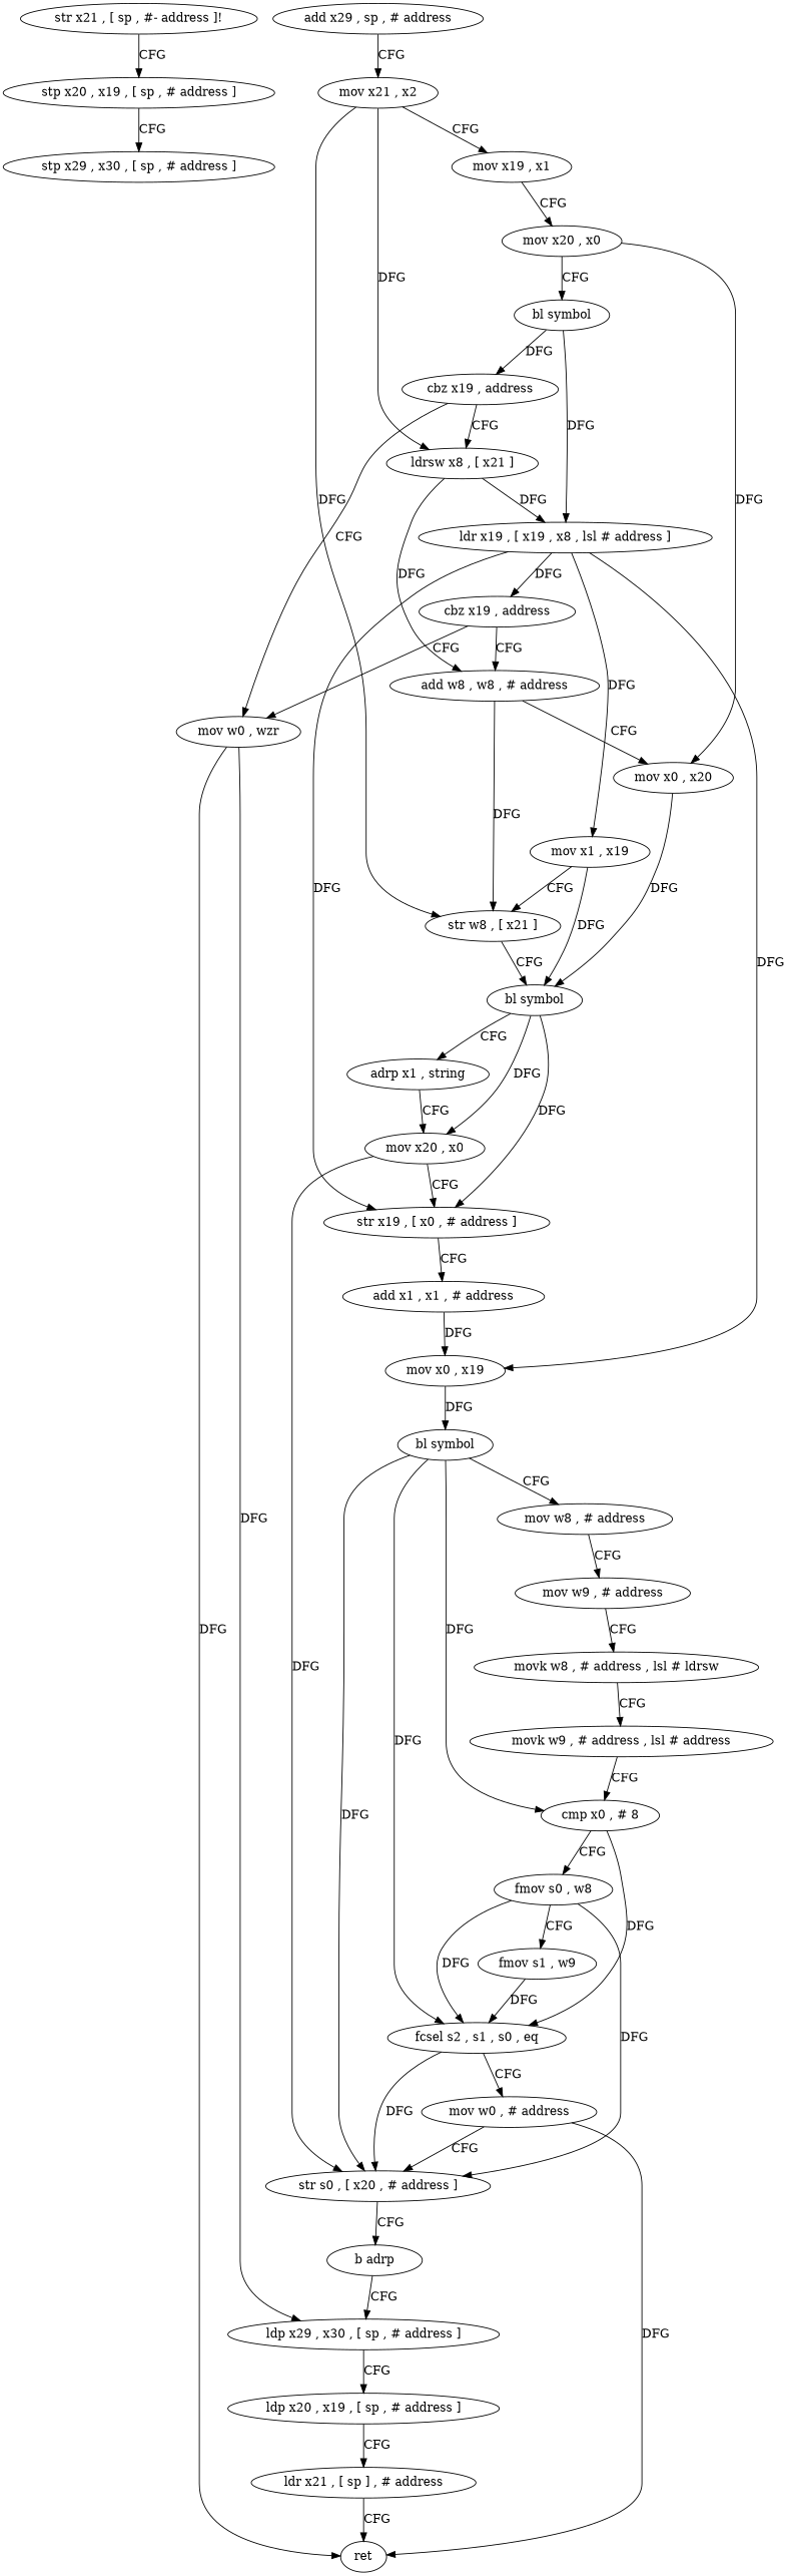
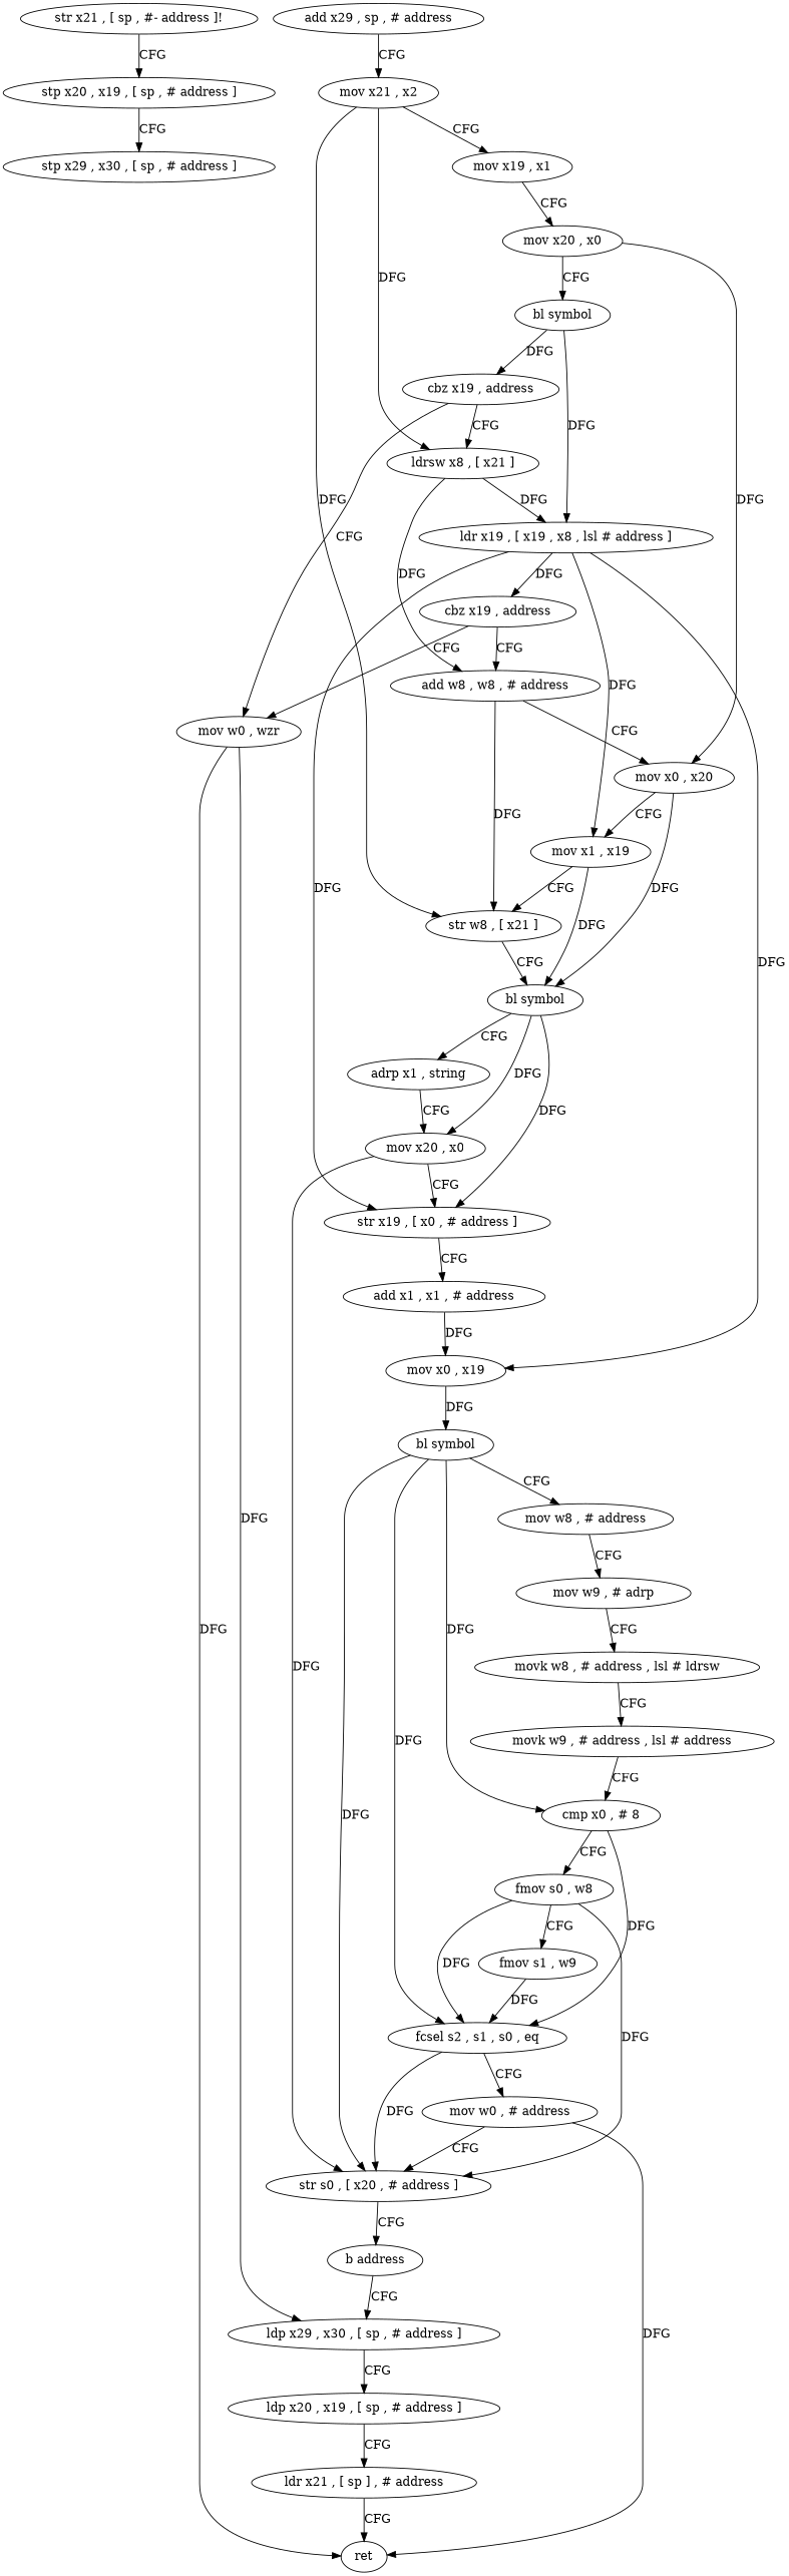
  digraph {
    n1 [label="str x21 , [ sp , #- address ]!"]
    n2 [label="stp x20 , x19 , [ sp , # address ]"]
    n3 [label="stp x29 , x30 , [ sp , # address ]"]
    n4 [label="add x29 , sp , # address"]
    n5 [label="mov x21 , x2"]
    n6 [label="mov x19 , x1"]
    n7 [label="ldrsw x8 , [ x21 ]"]
    n8 [label="str w8 , [ x21 ]"]
    n9 [label="mov x20 , x0"]
    n10 [label="ldr x19 , [ x19 , x8 , lsl # address ]"]
    n11 [label="add w8 , w8 , # address"]
    n12 [label="bl symbol"]
    n13 [label="bl symbol"]
    n14 [label="mov x0 , x20"]
    n15 [label="cbz x19 , address"]
    n16 [label="mov x1 , x19"]
    n17 [label="mov w0 , wzr"]
    n18 [label="cbz x19 , address"]
    n19 [label="str x19 , [ x0 , # address ]"]
    n20 [label="mov x0 , x19"]
    n21 [label="ldp x29 , x30 , [ sp , # address ]"]
    n22 [label=ret]
    n23 [label="ldp x20 , x19 , [ sp , # address ]"]
    n24 [label="ldr x21 , [ sp ] , # address"]
    n25 [label="add x1 , x1 , # address"]
    n26 [label="bl symbol"]
    n27 [label="adrp x1 , string"]
    n28 [label="mov x20 , x0"]
    n29 [label="str s0 , [ x20 , # address ]"]
-   n30 [label="b adrp"]
+   n30 [label="b address"]
    n31 [label="mov w8 , # address"]
    n32 [label="cmp x0 , # 8"]
    n33 [label="fcsel s2 , s1 , s0 , eq"]
-   n34 [label="mov w9 , # address"]
+   n34 [label="mov w9 , # adrp"]
    n35 [label="fmov s0 , w8"]
    n36 [label="mov w0 , # address"]
    n37 [label="movk w8 , # address , lsl # ldrsw"]
    n38 [label="movk w9 , # address , lsl # address"]
    n39 [label="fmov s1 , w9"]
    n1 -> n2 [label=CFG]
    n2 -> n3 [label=CFG]
    n4 -> n5 [label=CFG]
    n5 -> n6 [label=CFG]
    n5 -> n7 [label=DFG]
    n5 -> n8 [label=DFG]
    n6 -> n9 [label=CFG]
    n7 -> n10 [label=DFG]
    n7 -> n11 [label=DFG]
    n8 -> n12 [label=CFG]
    n9 -> n13 [label=CFG]
    n9 -> n14 [label=DFG]
    n10 -> n16 [label=DFG]
    n10 -> n18 [label=DFG]
    n10 -> n19 [label=DFG]
    n10 -> n20 [label=DFG]
    n11 -> n8 [label=DFG]
    n11 -> n14 [label=CFG]
    n12 -> n19 [label=DFG]
    n12 -> n27 [label=CFG]
    n12 -> n28 [label=DFG]
    n13 -> n10 [label=DFG]
    n13 -> n15 [label=DFG]
    n14 -> n12 [label=DFG]
+   n14 -> n16 [label=CFG]
    n15 -> n7 [label=CFG]
    n15 -> n17 [label=CFG]
    n16 -> n8 [label=CFG]
    n16 -> n12 [label=DFG]
    n17 -> n21 [label=DFG]
    n17 -> n22 [label=DFG]
    n18 -> n11 [label=CFG]
    n18 -> n17 [label=CFG]
    n19 -> n25 [label=CFG]
    n20 -> n26 [label=DFG]
    n21 -> n23 [label=CFG]
    n23 -> n24 [label=CFG]
    n24 -> n22 [label=CFG]
    n25 -> n20 [label=DFG]
    n26 -> n29 [label=DFG]
    n26 -> n31 [label=CFG]
    n26 -> n32 [label=DFG]
    n26 -> n33 [label=DFG]
    n27 -> n28 [label=CFG]
    n28 -> n19 [label=CFG]
    n28 -> n29 [label=DFG]
    n29 -> n30 [label=CFG]
    n30 -> n21 [label=CFG]
    n31 -> n34 [label=CFG]
    n32 -> n33 [label=DFG]
    n32 -> n35 [label=CFG]
    n33 -> n29 [label=DFG]
    n33 -> n36 [label=CFG]
    n34 -> n37 [label=CFG]
    n35 -> n29 [label=DFG]
    n35 -> n33 [label=DFG]
    n35 -> n39 [label=CFG]
    n36 -> n22 [label=DFG]
    n36 -> n29 [label=CFG]
    n37 -> n38 [label=CFG]
    n38 -> n32 [label=CFG]
    n39 -> n33 [label=DFG]
  }
